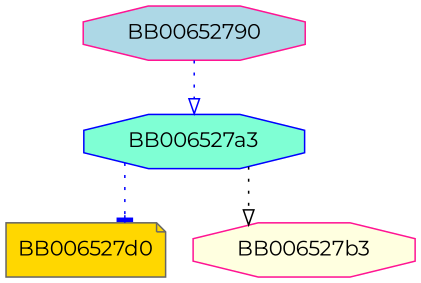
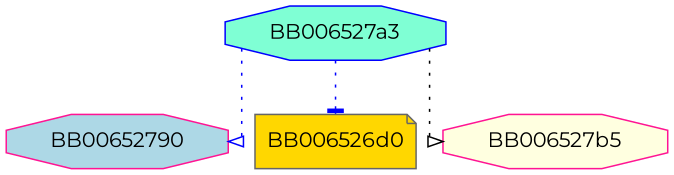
  digraph {
    fontname=Montserrat
    splines=ortho
    node [color=deeppink fontname=Montserrat shape=octagon style=filled]
    edge [arrowhead=onormal color=blue fontname=Montserrat style=dotted]
    BB00652790 [fillcolor=lightblue]
    BB006527a3 [color=blue fillcolor=aquamarine]
-   BB006527d0 [color=gray40 fillcolor=gold shape=note]
-   BB006527b3 [fillcolor=lightyellow]
-   BB00652790 -> BB006527a3
+   BB006527d0 [color=gray40 fillcolor=gold shape=note label=BB006526d0]
+   BB006527b3 [fillcolor=lightyellow label=BB006527b5]
+   BB006527a3 -> BB00652790
    BB006527a3 -> BB006527d0 [arrowhead=tee]
    BB006527a3 -> BB006527b3 [color=black]
  }
